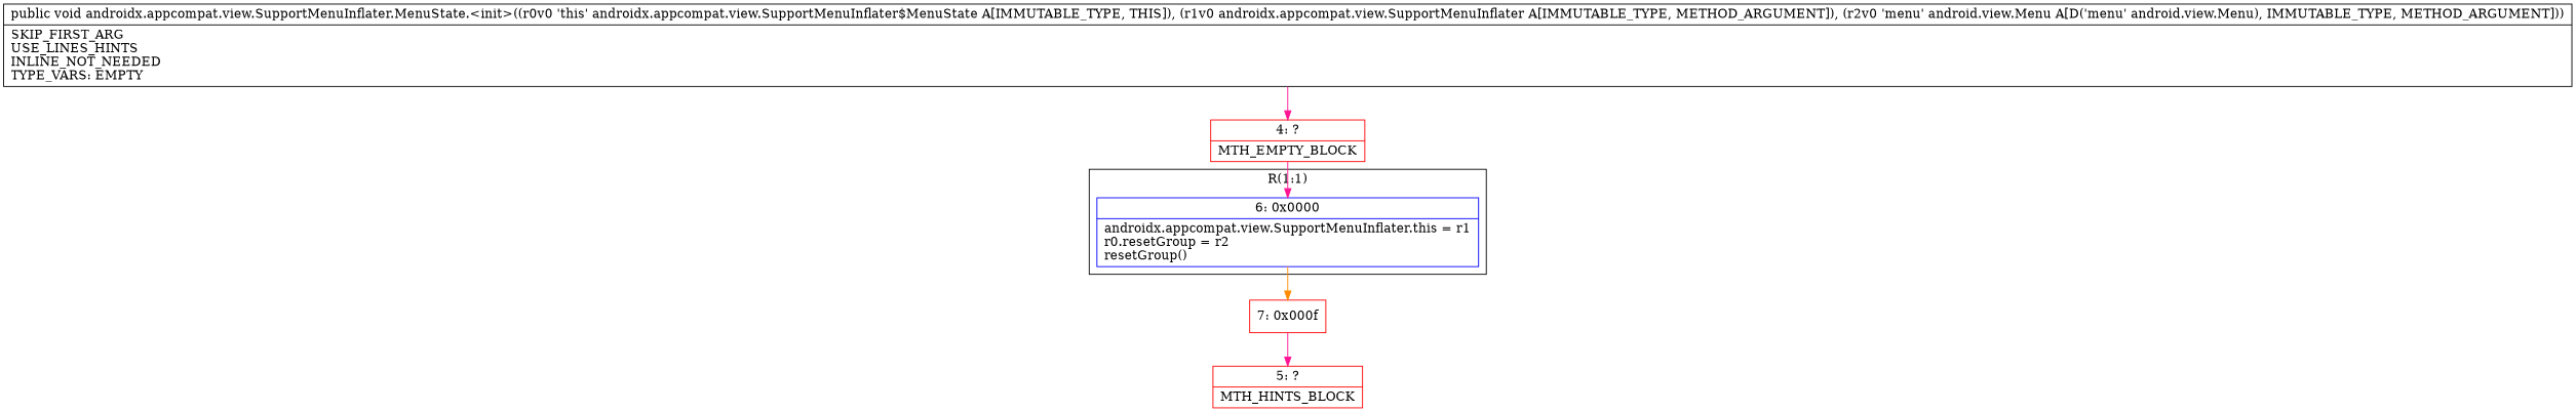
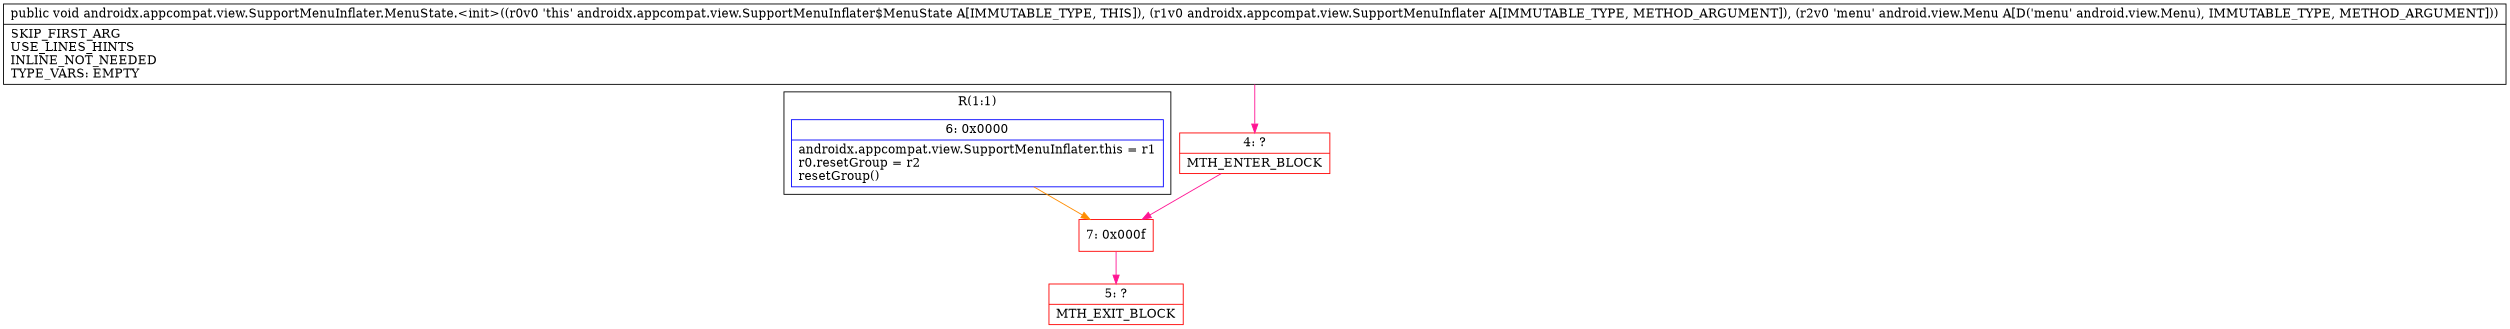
  digraph {
    node [color=red shape=record]
    edge [color=deeppink]
    n1 [color=blue label="{6\:\ 0x0000|androidx.appcompat.view.SupportMenuInflater.this = r1\lr0.resetGroup = r2\lresetGroup()\l}"]
    n2 [label="{7\:\ 0x000f}"]
-   n3 [label="{5\:\ ?|MTH_HINTS_BLOCK\l}"]
-   n4 [label="{4\:\ ?|MTH_EMPTY_BLOCK\l}"]
+   n3 [label="{5\:\ ?|MTH_EXIT_BLOCK\l}"]
+   n4 [label="{4\:\ ?|MTH_ENTER_BLOCK\l}"]
    n5 [label="{public void androidx.appcompat.view.SupportMenuInflater.MenuState.\<init\>((r0v0 'this' androidx.appcompat.view.SupportMenuInflater$MenuState A[IMMUTABLE_TYPE, THIS]), (r1v0 androidx.appcompat.view.SupportMenuInflater A[IMMUTABLE_TYPE, METHOD_ARGUMENT]), (r2v0 'menu' android.view.Menu A[D('menu' android.view.Menu), IMMUTABLE_TYPE, METHOD_ARGUMENT]))  | SKIP_FIRST_ARG\lUSE_LINES_HINTS\lINLINE_NOT_NEEDED\lTYPE_VARS: EMPTY\l}" color=""]
    subgraph cluster_1 {
      label="R(1:1)"
      n1
    }
    n1 -> n2 [color=darkorange]
    n2 -> n3
-   n4 -> n1
+   n4 -> n2
    n5 -> n4
  }
